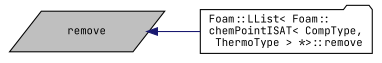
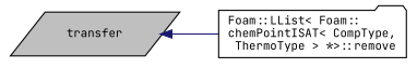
  digraph {
    rankdir=LR
    fontname="JetBrains Mono"
    node [color=black fontname="JetBrains Mono" fontsize=10]
-   n1 [fillcolor=grey75 fontcolor=black height=0.2 label=remove shape=parallelogram style=filled width=0.4]
+   n1 [fillcolor=grey75 fontcolor=black height=0.2 label=transfer shape=parallelogram style=filled width=0.4]
    n2 [height=0.2 label="Foam::LList\< Foam::\lchemPointISAT\< CompType,\l ThermoType \> *\>::remove" shape=folder width=0.4]
    n1 -> n2 [color=midnightblue dir=back fontname="JetBrains Mono" fontsize=10 labelfontname=Helvetica labelfontsize=10 style=solid]
  }
